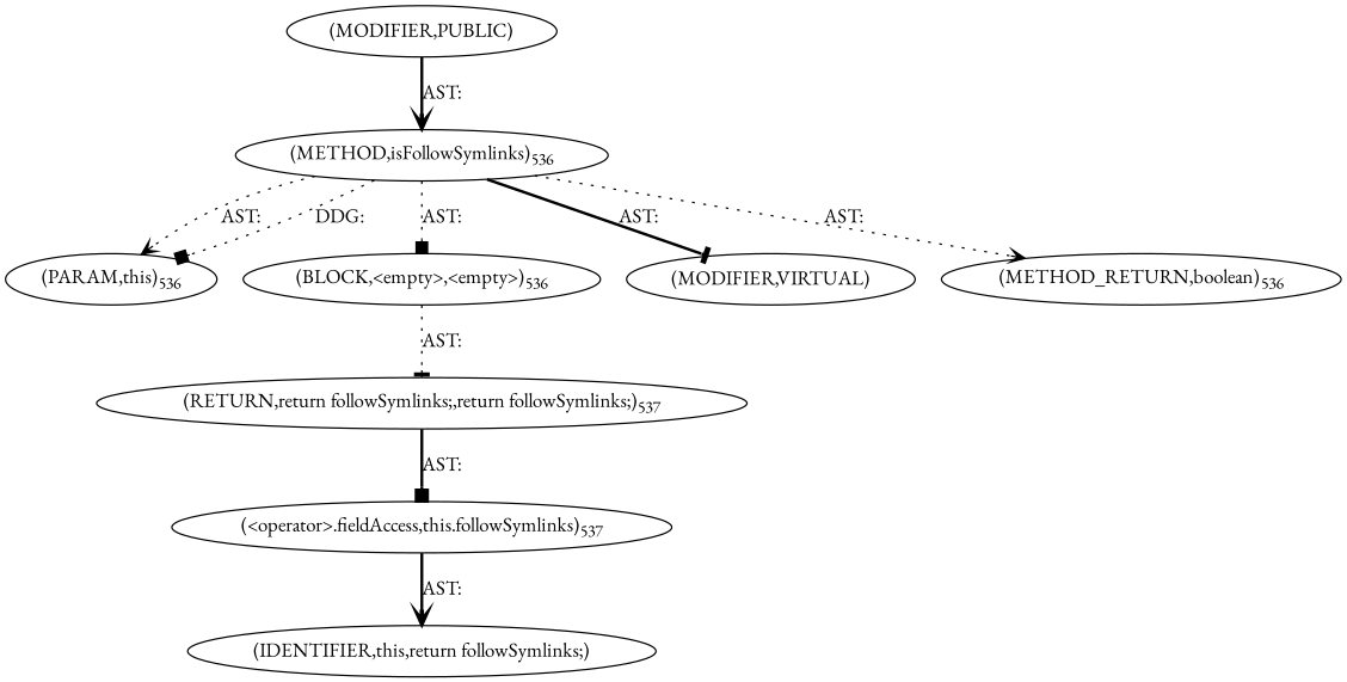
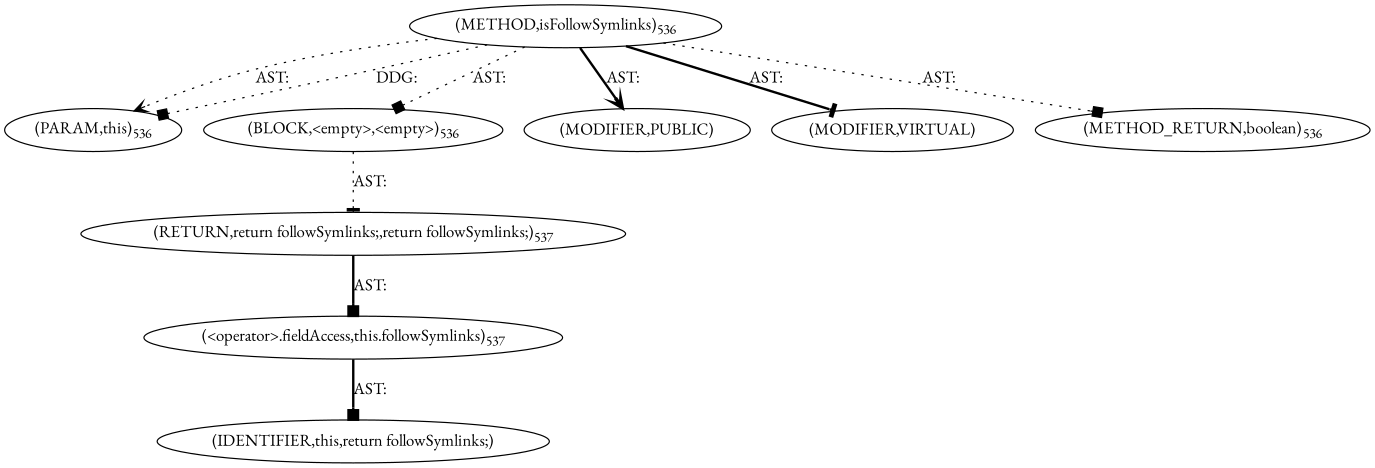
  digraph {
    fontname="EB Garamond"
    node [fontname="EB Garamond"]
    edge [arrowhead=vee fontname="EB Garamond" style=dotted]
    n1 [label=<(METHOD,isFollowSymlinks)<SUB>536</SUB>>]
    n2 [label=<(PARAM,this)<SUB>536</SUB>>]
    n3 [label=<(BLOCK,&lt;empty&gt;,&lt;empty&gt;)<SUB>536</SUB>>]
    n4 [label=<(MODIFIER,PUBLIC)>]
    n5 [label=<(MODIFIER,VIRTUAL)>]
    n6 [label=<(METHOD_RETURN,boolean)<SUB>536</SUB>>]
    n7 [label=<(RETURN,return followSymlinks;,return followSymlinks;)<SUB>537</SUB>>]
    n8 [label=<(&lt;operator&gt;.fieldAccess,this.followSymlinks)<SUB>537</SUB>>]
    n9 [label=<(IDENTIFIER,this,return followSymlinks;)>]
    n1 -> n2 [label="AST: "]
    n1 -> n2 [arrowhead=box label="DDG: "]
    n1 -> n3 [arrowhead=box label="AST: "]
-   n4 -> n1 [label="AST: " style=bold]
+   n1 -> n4 [label="AST: " style=bold]
    n1 -> n5 [arrowhead=tee label="AST: " style=bold]
-   n1 -> n6 [label="AST: "]
+   n1 -> n6 [arrowhead=box label="AST: "]
    n3 -> n7 [arrowhead=tee label="AST: "]
    n7 -> n8 [arrowhead=box label="AST: " style=bold]
-   n8 -> n9 [label="AST: " style=bold]
+   n8 -> n9 [arrowhead=box label="AST: " style=bold]
  }
